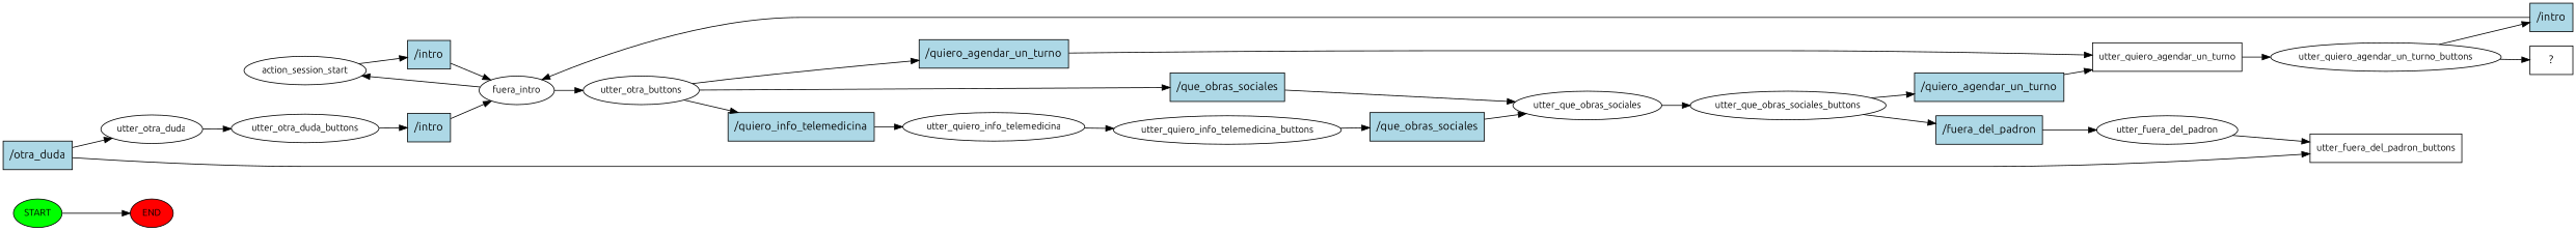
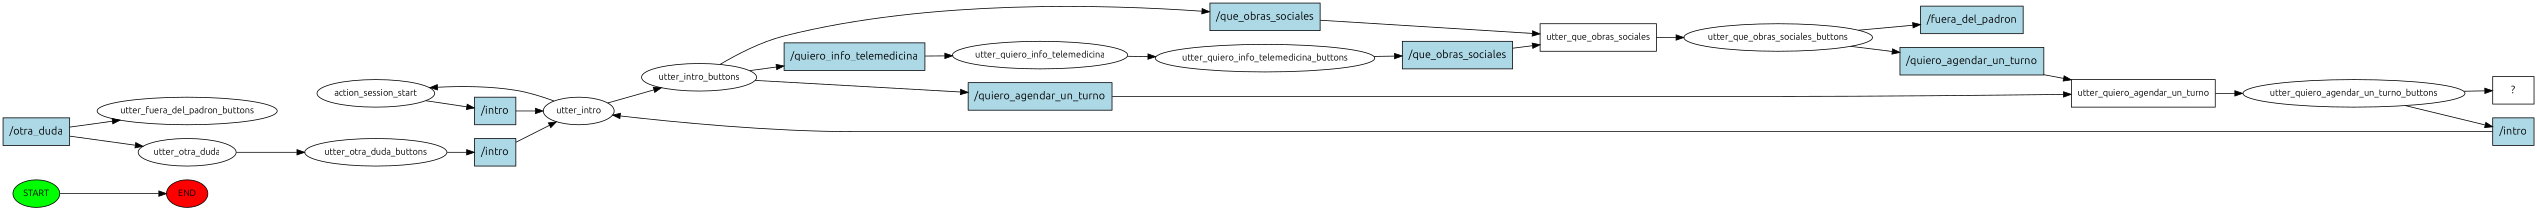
  digraph {
    fontname=Ubuntu
    rankdir=LR
    node [fontname=Ubuntu fontsize=12]
    edge [fontname=Ubuntu]
    n1 [fillcolor=green label=START style=filled]
    n2 [fillcolor=red label=END style=filled]
    n3 [label=action_session_start]
    n4 [fillcolor=lightblue label="/intro" shape=rect style=filled fontsize=""]
-   n5 [label=fuera_intro]
-   n6 [label=utter_otra_buttons]
+   n5 [label=utter_intro]
+   n6 [label=utter_intro_buttons]
    n7 [fillcolor=lightblue label="/quiero_info_telemedicina" shape=rect style=filled fontsize=""]
    n8 [fillcolor=lightblue label="/quiero_agendar_un_turno" shape=rect style=filled fontsize=""]
    n9 [fillcolor=lightblue label="/que_obras_sociales" shape=rect style=filled fontsize=""]
    n10 [label=utter_quiero_info_telemedicina]
    n11 [label=utter_quiero_agendar_un_turno shape=box]
-   n12 [label=utter_que_obras_sociales]
+   n12 [label=utter_que_obras_sociales shape=box]
    n13 [label=utter_quiero_info_telemedicina_buttons]
    n14 [fillcolor=lightblue label="/que_obras_sociales" shape=rect style=filled fontsize=""]
    n15 [label=utter_que_obras_sociales_buttons]
    n16 [fillcolor=lightblue label="/fuera_del_padron" shape=rect style=filled fontsize=""]
    n17 [fillcolor=lightblue label="/quiero_agendar_un_turno" shape=rect style=filled fontsize=""]
-   n18 [label=utter_fuera_del_padron]
-   n19 [label=utter_fuera_del_padron_buttons shape=box]
+   n19 [label=utter_fuera_del_padron_buttons]
    n20 [fillcolor=lightblue label="/otra_duda" shape=rect style=filled fontsize=""]
    n21 [label=utter_otra_duda]
    n22 [label=utter_otra_duda_buttons]
    n23 [fillcolor=lightblue label="/intro" shape=rect style=filled fontsize=""]
    n24 [label=utter_quiero_agendar_un_turno_buttons]
    n25 [label="  ?  " shape=rect fontsize=""]
    n26 [fillcolor=lightblue label="/intro" shape=rect style=filled fontsize=""]
    n1 -> n2
    n3 -> n4
    n4 -> n5
    n5 -> n3
    n5 -> n6
    n6 -> n7
    n6 -> n8
    n6 -> n9
    n7 -> n10
    n8 -> n11
    n9 -> n12
    n10 -> n13
    n11 -> n24
    n12 -> n15
    n13 -> n14
    n14 -> n12
    n15 -> n16
    n15 -> n17
-   n16 -> n18
    n17 -> n11
-   n18 -> n19
    n20 -> n19
    n20 -> n21
    n21 -> n22
    n22 -> n23
    n23 -> n5
    n24 -> n25
    n24 -> n26
    n26 -> n5
  }
